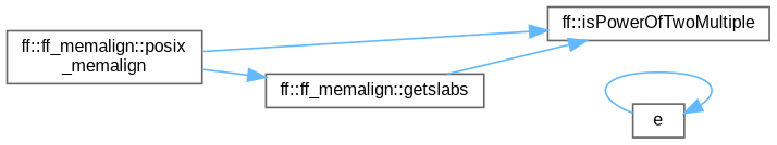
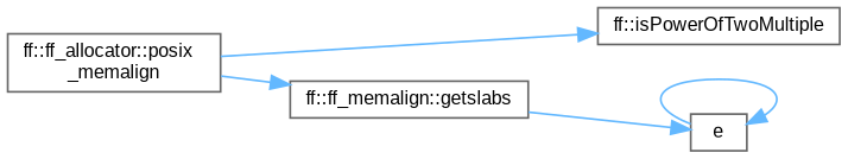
  digraph {
    fontname="Liberation Sans"
    rankdir=LR
    node [color=grey40 fillcolor=white fontname="Liberation Sans" fontsize=10 shape=box style=filled]
    edge [color=steelblue1 fontname="Liberation Sans" fontsize=10 labelfontname=Helvetica labelfontsize=10 style=solid]
-   n1 [height=0.2 label="ff::ff_memalign::posix\l_memalign" width=0.4]
+   n1 [height=0.2 label="ff::ff_allocator::posix\l_memalign" width=0.4]
    n2 [height=0.2 label="ff::ff_memalign::getslabs" width=0.4]
    n3 [height=0.2 label="ff::isPowerOfTwoMultiple" width=0.4]
    n4 [height=0.2 label=e width=0.4]
    n1 -> n2
    n1 -> n3
-   n2 -> n3
+   n2 -> n4
    n4 -> n4
  }
